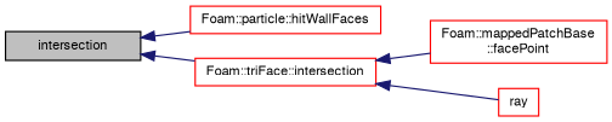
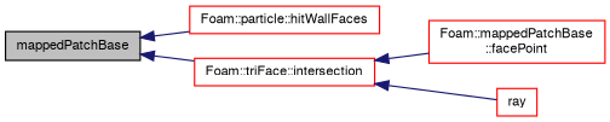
  digraph {
    rankdir=LR
    node [color=red fontname=FreeSans fontsize=10 shape=record]
    edge [color=midnightblue dir=back fontname=FreeSans fontsize=10 labelfontname=FreeSans labelfontsize=10 style=solid]
-   n1 [color=black fillcolor=grey75 fontcolor=black height=0.2 label=intersection style=filled width=0.4]
+   n1 [color=black fillcolor=grey75 fontcolor=black height=0.2 label=mappedPatchBase style=filled width=0.4]
    n2 [height=0.2 label="Foam::particle::hitWallFaces" width=0.4]
    n3 [height=0.2 label="Foam::triFace::intersection" width=0.4]
    n4 [height=0.2 label="Foam::mappedPatchBase\l::facePoint" width=0.4]
    n5 [height=0.2 label=ray width=0.4]
    n1 -> n2
    n1 -> n3
    n3 -> n4
    n3 -> n5
  }
